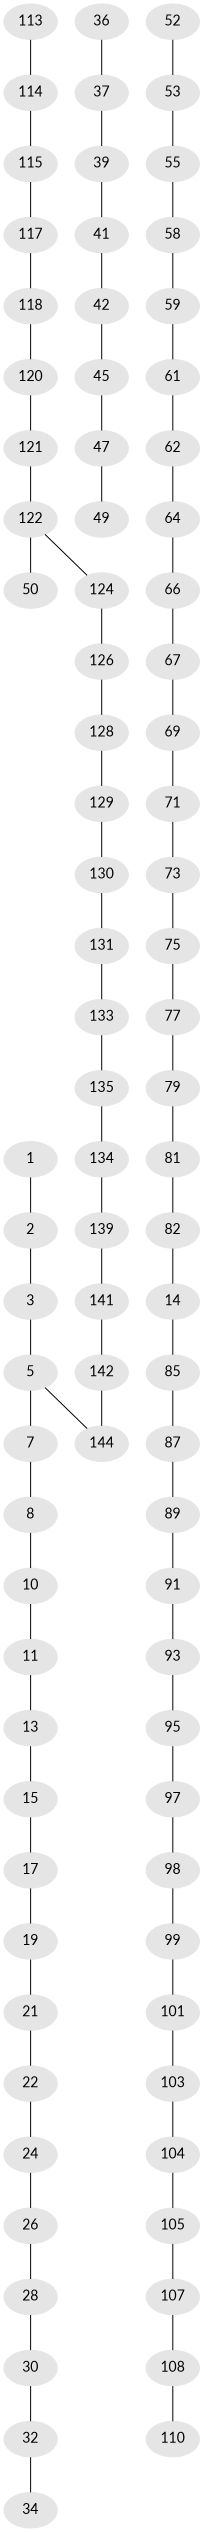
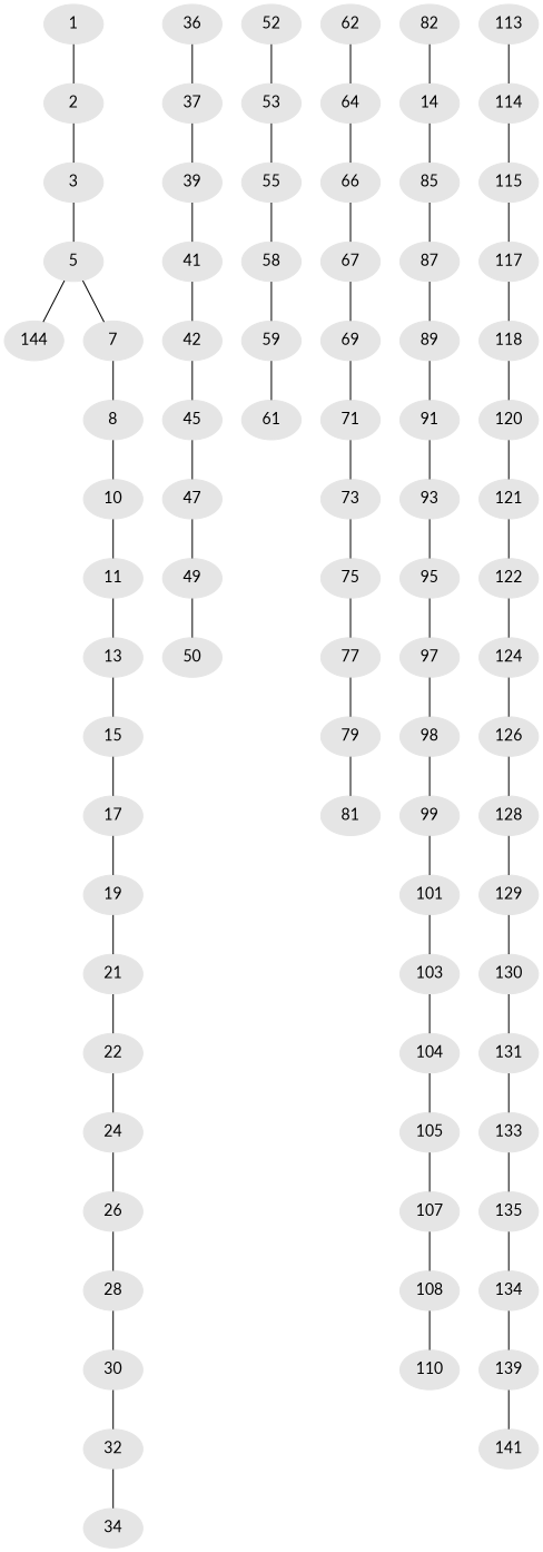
  graph {
    fontname=Lato
    node [color=gray90 fontname=Lato style=filled]
    edge [fontname=Lato]
    1 [super="+146"]
    2
    3 [super="+4"]
    144 [super="+145"]
    5 [super="+6"]
    7
    8 [super="+9"]
    10
    11 [super="+12"]
    13 [super="+14"]
    15 [super="+16"]
    17 [super="+18"]
    19 [super="+20"]
    21
    22 [super="+23"]
    24 [super="+25"]
    26 [super="+27"]
    28 [super="+29"]
    30 [super="+31"]
    32 [super="+33"]
    34 [super="+35"]
    37 [super="+38"]
    36
    39 [super="+40"]
    41 [super="+42"]
    n26 [label=42 super="+44"]
    45 [super="+46"]
    47 [super="+48"]
    49
    50 [super="+51"]
    53 [super="+54"]
    52
    55 [super="+56"]
    n34 [label=58 super="+58"]
    59 [super="+60"]
    61
    62 [super="+63"]
    64 [super="+65"]
    66
    67 [super="+68"]
    69 [super="+70"]
    71 [super="+72"]
    73 [super="+74"]
    75 [super="+76"]
    77 [super="+78"]
    79 [super="+80"]
    81
    82 [super="+83"]
    n49 [label=14]
    85 [super="+86"]
    87 [super="+88"]
    89 [super="+90"]
    91 [super="+92"]
    93 [super="+94"]
    95 [super="+96"]
    97
    98
    99 [super="+100"]
    101 [super="+102"]
    103
    104
    105 [super="+106"]
    107
    108 [super="+109"]
    110
    113
    114
    115 [super="+116"]
    117
    118 [super="+119"]
    120
    121
    122 [super="+123"]
    124 [super="+125"]
    126 [super="+127"]
    128
    129
    130
    131 [super="+132"]
    133 [super="+134"]
    135 [super="+136"]
    n82 [label=134 super="+138"]
    139 [super="+140"]
    141
-   142 [super="+143"]
    1 -- 2
    2 -- 3
    3 -- 5
    5 -- 144
    5 -- 7
    7 -- 8
    8 -- 10
    10 -- 11
    11 -- 13
    13 -- 15
    15 -- 17
    17 -- 19
    19 -- 21
    21 -- 22
    22 -- 24
    24 -- 26
    26 -- 28
    28 -- 30
    30 -- 32
    32 -- 34
    37 -- 39
    36 -- 37
    39 -- 41
    41 -- n26
    n26 -- 45
    45 -- 47
    47 -- 49
-   122 -- 50
+   49 -- 50
    53 -- 55
    52 -- 53
    55 -- n34
    n34 -- 59
    59 -- 61
-   61 -- 62
    62 -- 64
    64 -- 66
    66 -- 67
    67 -- 69
    69 -- 71
    71 -- 73
    73 -- 75
    75 -- 77
    77 -- 79
    79 -- 81
-   81 -- 82
    82 -- n49
    n49 -- 85
    85 -- 87
    87 -- 89
    89 -- 91
    91 -- 93
    93 -- 95
    95 -- 97
    97 -- 98
    98 -- 99
    99 -- 101
    101 -- 103
    103 -- 104
    104 -- 105
    105 -- 107
    107 -- 108
    108 -- 110
    113 -- 114
    114 -- 115
    115 -- 117
    117 -- 118
    118 -- 120
    120 -- 121
    121 -- 122
    122 -- 124
    124 -- 126
    126 -- 128
    128 -- 129
    129 -- 130
    130 -- 131
    131 -- 133
    133 -- 135
    135 -- n82
    n82 -- 139
    139 -- 141
-   141 -- 142
-   142 -- 144
  }
